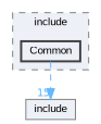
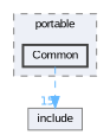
  digraph {
    compound=true
    fontname="Liberation Sans"
    node [fillcolor="#edf0f7" fontname="Liberation Sans" fontsize=10 shape=box]
    n1 [color=grey25 height=0.2 label=Common style="filled,bold" width=0.4]
    n2 [color=grey50 height=0.2 label=include style=filled width=0.4]
    subgraph cluster_1 {
      bgcolor="#edf0f7"
      fontsize=10
-     label=include
+     label=portable
      pencolor=grey50
      style="filled,dashed"
      n1
    }
    n1 -> n2 [color=steelblue1 fontcolor=steelblue1 fontname="Liberation Sans" fontsize=10 headlabel=15 labeldistance=1.5 labelfontname=Helvetica labelfontsize=10 style=dashed]
  }
